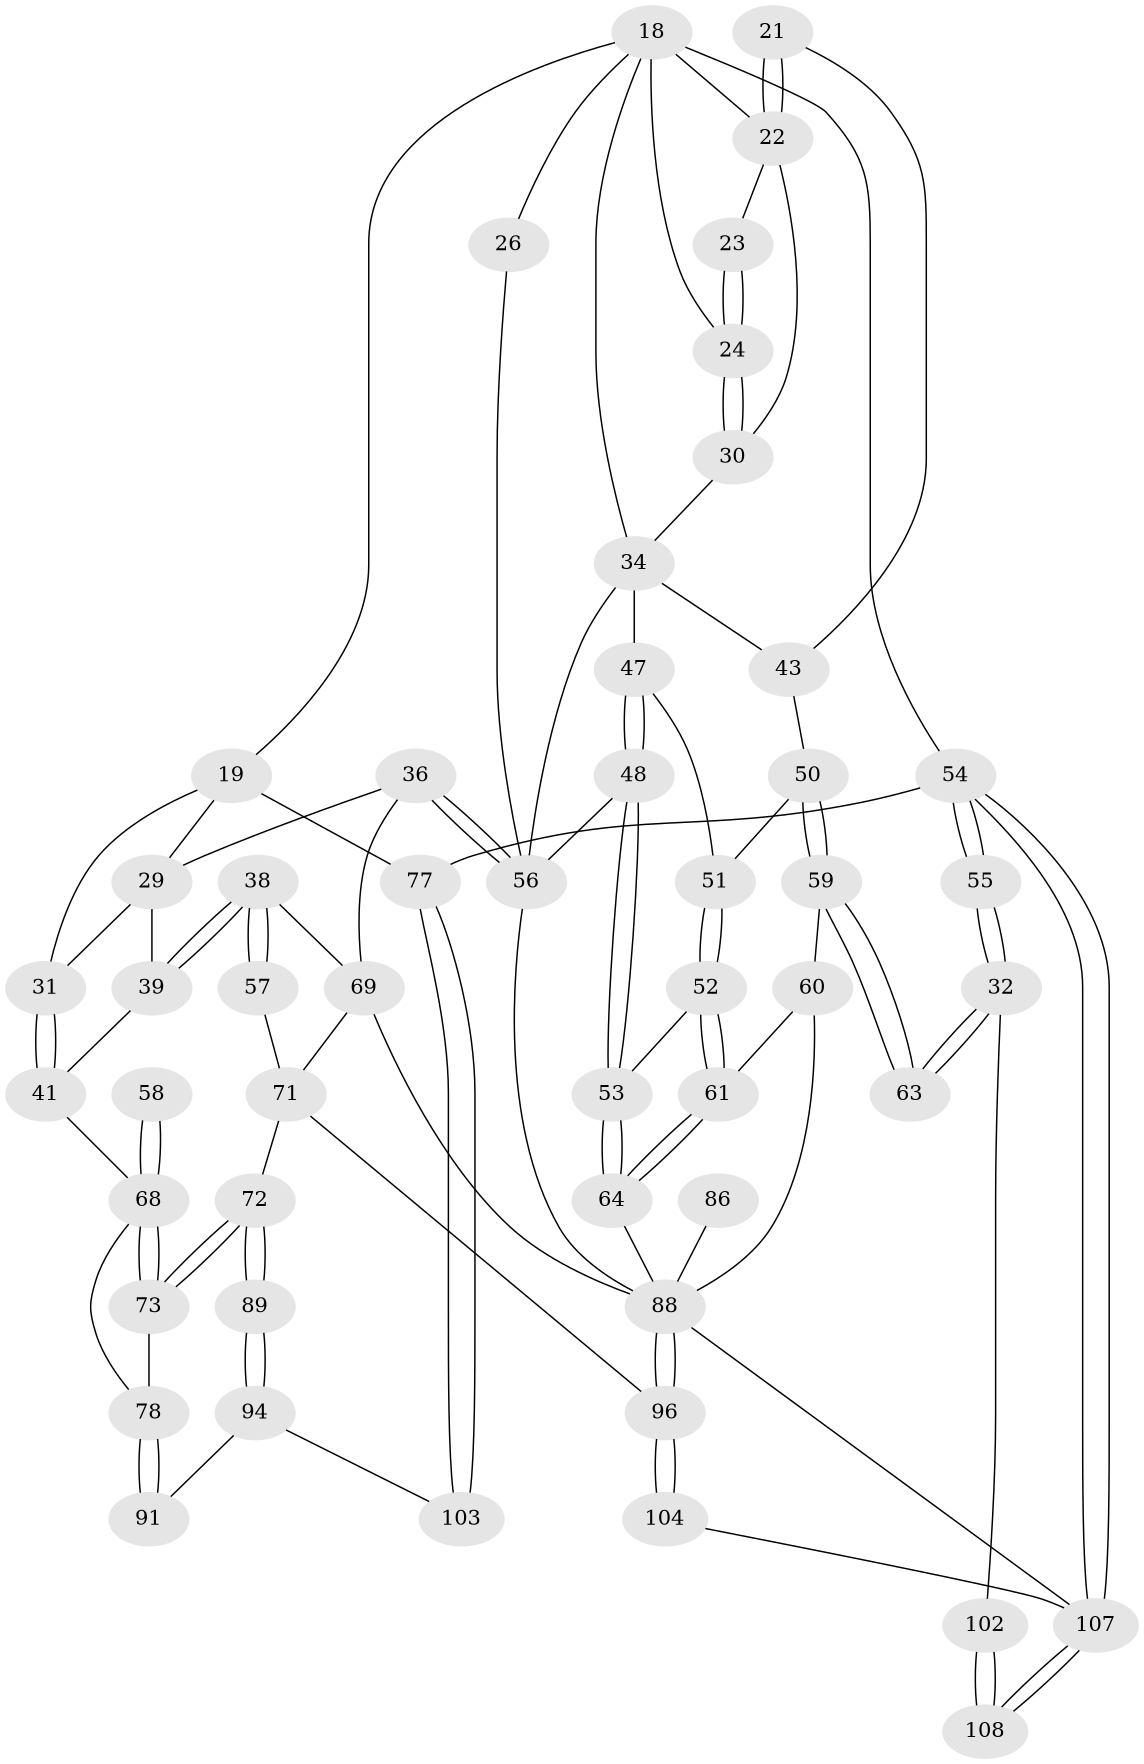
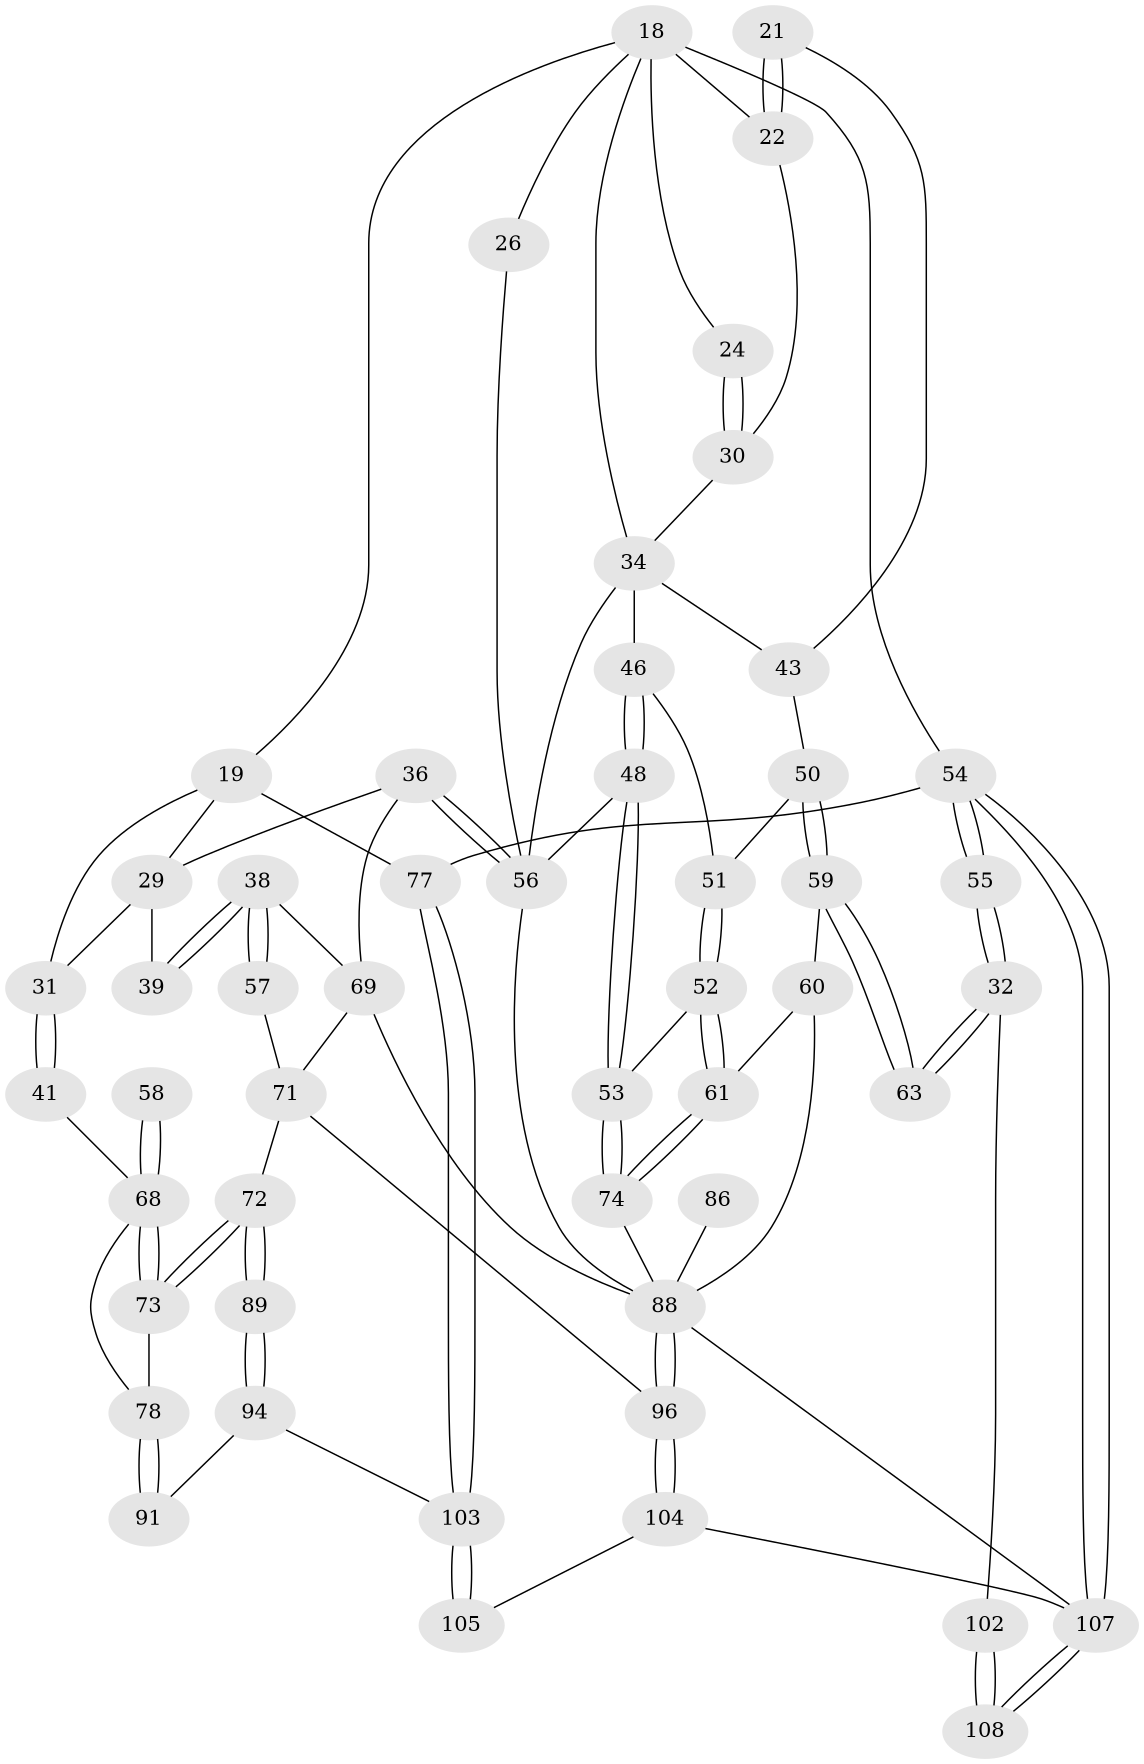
  graph {
    node [color=gray90 style=filled]
    18 [super="+17+8+14+13"]
    19 [super="+12"]
    24 [super="+16+15"]
    26
    34 [super="+33"]
    54 [super="+2"]
    22
    29 [super="+11+27"]
    31
    77 [super="+3+20"]
    21
    43 [super="+42"]
    30
    56 [super="+49+40+35"]
-   47
+   47 [label=46]
    55
    107 [super="+106"]
    39 [super="+28"]
    41
    103 [super="+98+97"]
-   23
    50
    88 [super="+81+87+74"]
    68 [super="+45+44"]
    48
    51
    36
    69 [super="+37"]
    71 [super="+70"]
    38
    57
    73
    78 [super="+76"]
    59
    n35 [label=32]
    53
    52
-   64
+   64 [label=74]
    60
    63
    61
    108 [super="+100+99"]
    102 [super="+83"]
    96 [super="+94+92+82"]
    58
    72
    91
    89
    104
    n50 [label=94]
+   105
    86 [super="+80"]
    18 -- 19
    18 -- 24 [weight=2]
    18 -- 26
    18 -- 34
    18 -- 54 [weight=2]
    18 -- 22
    19 -- 29 [weight=2]
    19 -- 31
    19 -- 77 [weight=2]
    24 -- 30
    24 -- 30
    26 -- 56
    34 -- 43
    34 -- 56
    34 -- 47
    54 -- 77 [weight=2]
    54 -- 55
    54 -- 55
    54 -- 107
    54 -- 107
    22 -- 30
-   22 -- 23
    29 -- 31
    29 -- 39 [weight=2]
    31 -- 41
    31 -- 41
    77 -- 103
    77 -- 103
    21 -- 22
    21 -- 22
    21 -- 43
    43 -- 50
    30 -- 34
    56 -- 88
    47 -- 48
    47 -- 48
    47 -- 51
    55 -- n35
    55 -- n35
    107 -- 108 [weight=2]
    107 -- 108
-   39 -- 41
    41 -- 68
-   23 -- 24 [weight=2]
-   23 -- 24
+   103 -- 105 [weight=2]
+   103 -- 105
    50 -- 51
    50 -- 59
    50 -- 59
    88 -- 107
    88 -- 96 [weight=2]
    88 -- 96
    68 -- 73
    68 -- 73
    68 -- 78
    48 -- 56
    48 -- 53
    48 -- 53
    51 -- 52
    51 -- 52
    36 -- 29
    36 -- 56 [weight=2]
    36 -- 56
    36 -- 69
    69 -- 88
    69 -- 71
    71 -- 96
    71 -- 72
    38 -- 39
    38 -- 39
    38 -- 69
    38 -- 57
    38 -- 57
    57 -- 71
    73 -- 78
    78 -- 91 [weight=2]
    78 -- 91
    59 -- 60
    59 -- 63
    59 -- 63
    n35 -- 63
    n35 -- 63
    n35 -- 102
    53 -- 64
    53 -- 64
    52 -- 53
    52 -- 61
    52 -- 61
    64 -- 88
    60 -- 88
    60 -- 61
    61 -- 64
    61 -- 64
    102 -- 108 [weight=3]
    102 -- 108
    96 -- 104
    96 -- 104
    58 -- 68 [weight=2]
    58 -- 68
    72 -- 73
    72 -- 73
    72 -- 89
    72 -- 89
    89 -- n50
    89 -- n50
    104 -- 107
+   104 -- 105
    n50 -- 103
    n50 -- 91
    86 -- 88 [weight=2]
  }
